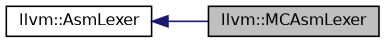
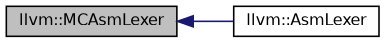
  digraph {
    rankdir=LR
    node [color=black fontname=Helvetica fontsize=10 shape=box]
    n1 [fillcolor=grey75 fontcolor=black height=0.2 label="llvm::MCAsmLexer" style=filled width=0.4]
    n2 [height=0.2 label="llvm::AsmLexer" width=0.4]
-   n2 -> n1 [color=midnightblue dir=back fontname=Helvetica fontsize=10 labelfontname=Helvetica labelfontsize=10 style=solid]
+   n1 -> n2 [color=midnightblue dir=back fontname=Helvetica fontsize=10 labelfontname=Helvetica labelfontsize=10 style=solid]
  }
